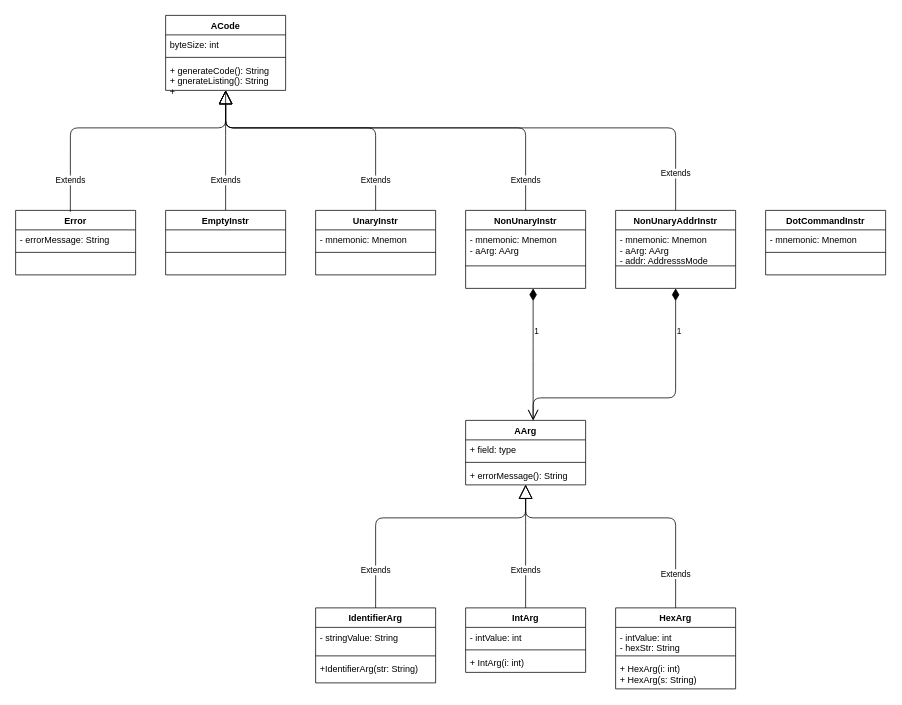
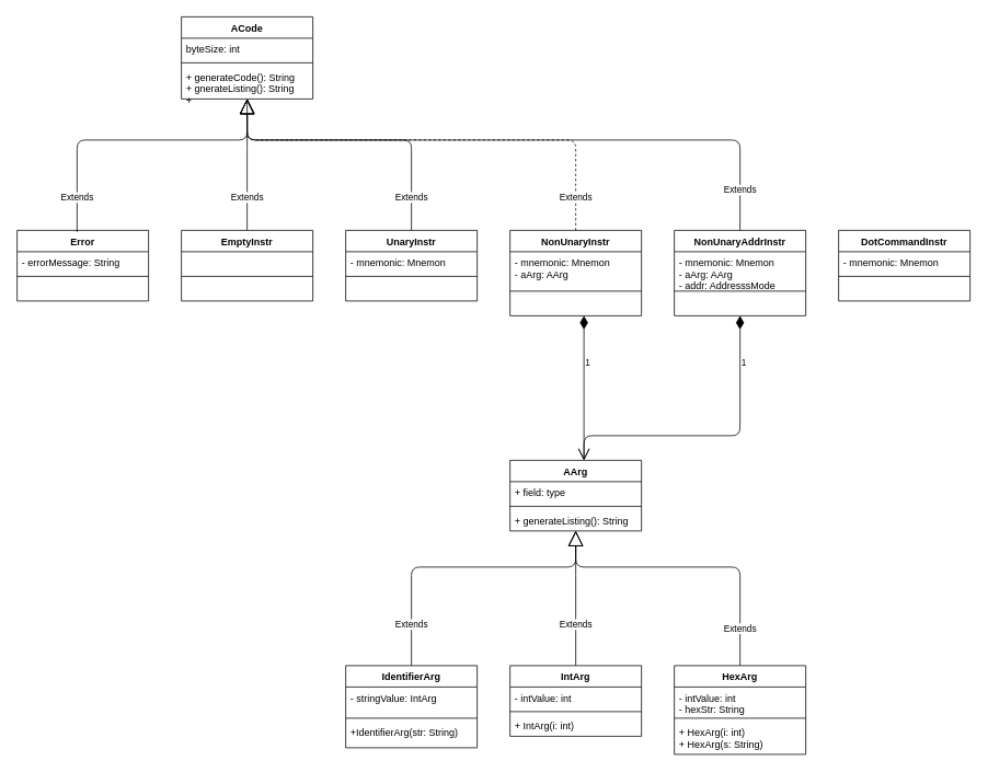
  <mxCell id="0" />
  <mxCell id="1" parent="0" />
  <mxCell id="2" value="ACode" style="swimlane;fontStyle=1;align=center;verticalAlign=top;childLayout=stackLayout;horizontal=1;startSize=26;horizontalStack=0;resizeParent=1;resizeParentMax=0;resizeLast=0;collapsible=1;marginBottom=0;" parent="1" vertex="1"><mxGeometry x="220" y="20" width="160" height="100" as="geometry" /></mxCell>
  <mxCell id="3" value="byteSize: int" style="text;strokeColor=none;fillColor=none;align=left;verticalAlign=top;spacingLeft=4;spacingRight=4;overflow=hidden;rotatable=0;points=[[0,0.5],[1,0.5]];portConstraint=eastwest;" parent="2" vertex="1"><mxGeometry y="26" width="160" height="26" as="geometry" /></mxCell>
  <mxCell id="4" value="" style="line;strokeWidth=1;fillColor=none;align=left;verticalAlign=middle;spacingTop=-1;spacingLeft=3;spacingRight=3;rotatable=0;labelPosition=right;points=[];portConstraint=eastwest;" parent="2" vertex="1"><mxGeometry y="52" width="160" height="8" as="geometry" /></mxCell>
  <mxCell id="5" value="+ generateCode(): String&#10;+ gnerateListing(): String&#10;+" style="text;strokeColor=none;fillColor=none;align=left;verticalAlign=top;spacingLeft=4;spacingRight=4;overflow=hidden;rotatable=0;points=[[0,0.5],[1,0.5]];portConstraint=eastwest;" parent="2" vertex="1"><mxGeometry y="60" width="160" height="40" as="geometry" /></mxCell>
  <mxCell id="6" value="Error" style="swimlane;fontStyle=1;align=center;verticalAlign=top;childLayout=stackLayout;horizontal=1;startSize=26;horizontalStack=0;resizeParent=1;resizeParentMax=0;resizeLast=0;collapsible=1;marginBottom=0;" parent="1" vertex="1"><mxGeometry x="20" y="280" width="160" height="86" as="geometry" /></mxCell>
  <mxCell id="7" value="- errorMessage: String" style="text;strokeColor=none;fillColor=none;align=left;verticalAlign=top;spacingLeft=4;spacingRight=4;overflow=hidden;rotatable=0;points=[[0,0.5],[1,0.5]];portConstraint=eastwest;" parent="6" vertex="1"><mxGeometry y="26" width="160" height="26" as="geometry" /></mxCell>
  <mxCell id="8" value="" style="line;strokeWidth=1;fillColor=none;align=left;verticalAlign=middle;spacingTop=-1;spacingLeft=3;spacingRight=3;rotatable=0;labelPosition=right;points=[];portConstraint=eastwest;" parent="6" vertex="1"><mxGeometry y="52" width="160" height="8" as="geometry" /></mxCell>
  <mxCell id="9" value="  " style="text;strokeColor=none;fillColor=none;align=left;verticalAlign=top;spacingLeft=4;spacingRight=4;overflow=hidden;rotatable=0;points=[[0,0.5],[1,0.5]];portConstraint=eastwest;" parent="6" vertex="1"><mxGeometry y="60" width="160" height="26" as="geometry" /></mxCell>
  <mxCell id="10" value="Extends" style="endArrow=block;endSize=16;endFill=0;html=1;exitX=0.456;exitY=0.023;exitDx=0;exitDy=0;exitPerimeter=0;" parent="1" source="6" target="5" edge="1"><mxGeometry x="-0.772" width="160" relative="1" as="geometry"><mxPoint x="290" y="520" as="sourcePoint" /><mxPoint x="450" y="520" as="targetPoint" /><Array as="points"><mxPoint x="93" y="170" /><mxPoint x="300" y="170" /></Array><mxPoint as="offset" /></mxGeometry></mxCell>
  <mxCell id="11" value="Extends" style="endArrow=open;endSize=16;endFill=0;html=1;exitX=0.5;exitY=0;exitDx=0;exitDy=0;" parent="1" source="12" target="5" edge="1"><mxGeometry x="-0.5" width="160" relative="1" as="geometry"><mxPoint x="380" y="290" as="sourcePoint" /><mxPoint x="310" y="130" as="targetPoint" /><Array as="points"><mxPoint x="300" y="170" /></Array><mxPoint as="offset" /></mxGeometry></mxCell>
  <mxCell id="12" value="EmptyInstr" style="swimlane;fontStyle=1;align=center;verticalAlign=top;childLayout=stackLayout;horizontal=1;startSize=26;horizontalStack=0;resizeParent=1;resizeParentMax=0;resizeLast=0;collapsible=1;marginBottom=0;" parent="1" vertex="1"><mxGeometry x="220" y="280" width="160" height="86" as="geometry" /></mxCell>
  <mxCell id="13" value=" " style="text;strokeColor=none;fillColor=none;align=left;verticalAlign=top;spacingLeft=4;spacingRight=4;overflow=hidden;rotatable=0;points=[[0,0.5],[1,0.5]];portConstraint=eastwest;" parent="12" vertex="1"><mxGeometry y="26" width="160" height="26" as="geometry" /></mxCell>
  <mxCell id="14" value="" style="line;strokeWidth=1;fillColor=none;align=left;verticalAlign=middle;spacingTop=-1;spacingLeft=3;spacingRight=3;rotatable=0;labelPosition=right;points=[];portConstraint=eastwest;" parent="12" vertex="1"><mxGeometry y="52" width="160" height="8" as="geometry" /></mxCell>
  <mxCell id="15" value="  " style="text;strokeColor=none;fillColor=none;align=left;verticalAlign=top;spacingLeft=4;spacingRight=4;overflow=hidden;rotatable=0;points=[[0,0.5],[1,0.5]];portConstraint=eastwest;" parent="12" vertex="1"><mxGeometry y="60" width="160" height="26" as="geometry" /></mxCell>
  <mxCell id="16" value="Extends" style="endArrow=block;endSize=16;endFill=0;html=1;exitX=0.5;exitY=0;exitDx=0;exitDy=0;" parent="1" source="17" target="5" edge="1"><mxGeometry x="-0.778" width="160" relative="1" as="geometry"><mxPoint x="580" y="290" as="sourcePoint" /><mxPoint x="500" y="120" as="targetPoint" /><Array as="points"><mxPoint x="500" y="170" /><mxPoint x="300" y="170" /></Array><mxPoint as="offset" /></mxGeometry></mxCell>
  <mxCell id="17" value="UnaryInstr" style="swimlane;fontStyle=1;align=center;verticalAlign=top;childLayout=stackLayout;horizontal=1;startSize=26;horizontalStack=0;resizeParent=1;resizeParentMax=0;resizeLast=0;collapsible=1;marginBottom=0;" parent="1" vertex="1"><mxGeometry x="420" y="280" width="160" height="86" as="geometry" /></mxCell>
  <mxCell id="18" value="- mnemonic: Mnemon" style="text;strokeColor=none;fillColor=none;align=left;verticalAlign=top;spacingLeft=4;spacingRight=4;overflow=hidden;rotatable=0;points=[[0,0.5],[1,0.5]];portConstraint=eastwest;" parent="17" vertex="1"><mxGeometry y="26" width="160" height="26" as="geometry" /></mxCell>
  <mxCell id="19" value="" style="line;strokeWidth=1;fillColor=none;align=left;verticalAlign=middle;spacingTop=-1;spacingLeft=3;spacingRight=3;rotatable=0;labelPosition=right;points=[];portConstraint=eastwest;" parent="17" vertex="1"><mxGeometry y="52" width="160" height="8" as="geometry" /></mxCell>
  <mxCell id="20" value="  " style="text;strokeColor=none;fillColor=none;align=left;verticalAlign=top;spacingLeft=4;spacingRight=4;overflow=hidden;rotatable=0;points=[[0,0.5],[1,0.5]];portConstraint=eastwest;" parent="17" vertex="1"><mxGeometry y="60" width="160" height="26" as="geometry" /></mxCell>
  <mxCell id="21" value="NonUnaryInstr" style="swimlane;fontStyle=1;align=center;verticalAlign=top;childLayout=stackLayout;horizontal=1;startSize=26;horizontalStack=0;resizeParent=1;resizeParentMax=0;resizeLast=0;collapsible=1;marginBottom=0;" parent="1" vertex="1"><mxGeometry x="620" y="280" width="160" height="104" as="geometry" /></mxCell>
  <mxCell id="22" value="- mnemonic: Mnemon&#10;- aArg: AArg" style="text;strokeColor=none;fillColor=none;align=left;verticalAlign=top;spacingLeft=4;spacingRight=4;overflow=hidden;rotatable=0;points=[[0,0.5],[1,0.5]];portConstraint=eastwest;" parent="21" vertex="1"><mxGeometry y="26" width="160" height="44" as="geometry" /></mxCell>
  <mxCell id="23" value="" style="line;strokeWidth=1;fillColor=none;align=left;verticalAlign=middle;spacingTop=-1;spacingLeft=3;spacingRight=3;rotatable=0;labelPosition=right;points=[];portConstraint=eastwest;" parent="21" vertex="1"><mxGeometry y="70" width="160" height="8" as="geometry" /></mxCell>
  <mxCell id="24" value="  " style="text;strokeColor=none;fillColor=none;align=left;verticalAlign=top;spacingLeft=4;spacingRight=4;overflow=hidden;rotatable=0;points=[[0,0.5],[1,0.5]];portConstraint=eastwest;" parent="21" vertex="1"><mxGeometry y="78" width="160" height="26" as="geometry" /></mxCell>
- <mxCell id="25" value="Extends" style="endArrow=block;endSize=16;endFill=0;html=1;" parent="1" source="21" target="5" edge="1"><mxGeometry x="-0.857" width="160" relative="1" as="geometry"><mxPoint x="510" y="290" as="sourcePoint" /><mxPoint x="310" y="130" as="targetPoint" /><Array as="points"><mxPoint x="700" y="170" /><mxPoint x="300" y="170" /></Array><mxPoint as="offset" /></mxGeometry></mxCell>
+ <mxCell id="25" value="Extends" style="endArrow=block;endSize=16;endFill=0;html=1;dashed=1;" parent="1" source="21" target="5" edge="1"><mxGeometry x="-0.857" width="160" relative="1" as="geometry"><mxPoint x="510" y="290" as="sourcePoint" /><mxPoint x="310" y="130" as="targetPoint" /><Array as="points"><mxPoint x="700" y="170" /><mxPoint x="300" y="170" /></Array><mxPoint as="offset" /></mxGeometry></mxCell>
  <mxCell id="26" value="NonUnaryAddrInstr" style="swimlane;fontStyle=1;align=center;verticalAlign=top;childLayout=stackLayout;horizontal=1;startSize=26;horizontalStack=0;resizeParent=1;resizeParentMax=0;resizeLast=0;collapsible=1;marginBottom=0;" parent="1" vertex="1"><mxGeometry x="820" y="280" width="160" height="104" as="geometry" /></mxCell>
  <mxCell id="27" value="- mnemonic: Mnemon&#10;- aArg: AArg&#10;- addr: AddresssMode" style="text;strokeColor=none;fillColor=none;align=left;verticalAlign=top;spacingLeft=4;spacingRight=4;overflow=hidden;rotatable=0;points=[[0,0.5],[1,0.5]];portConstraint=eastwest;" parent="26" vertex="1"><mxGeometry y="26" width="160" height="44" as="geometry" /></mxCell>
  <mxCell id="28" value="" style="line;strokeWidth=1;fillColor=none;align=left;verticalAlign=middle;spacingTop=-1;spacingLeft=3;spacingRight=3;rotatable=0;labelPosition=right;points=[];portConstraint=eastwest;" parent="26" vertex="1"><mxGeometry y="70" width="160" height="8" as="geometry" /></mxCell>
  <mxCell id="29" value="  " style="text;strokeColor=none;fillColor=none;align=left;verticalAlign=top;spacingLeft=4;spacingRight=4;overflow=hidden;rotatable=0;points=[[0,0.5],[1,0.5]];portConstraint=eastwest;" parent="26" vertex="1"><mxGeometry y="78" width="160" height="26" as="geometry" /></mxCell>
  <mxCell id="30" value="Extends" style="endArrow=block;endSize=16;endFill=0;html=1;" parent="1" source="26" target="5" edge="1"><mxGeometry x="-0.87" width="160" relative="1" as="geometry"><mxPoint x="710" y="290" as="sourcePoint" /><mxPoint x="310" y="130" as="targetPoint" /><Array as="points"><mxPoint x="900" y="170" /><mxPoint x="300" y="170" /></Array><mxPoint as="offset" /></mxGeometry></mxCell>
  <mxCell id="31" value="DotCommandInstr" style="swimlane;fontStyle=1;align=center;verticalAlign=top;childLayout=stackLayout;horizontal=1;startSize=26;horizontalStack=0;resizeParent=1;resizeParentMax=0;resizeLast=0;collapsible=1;marginBottom=0;" parent="1" vertex="1"><mxGeometry x="1020" y="280" width="160" height="86" as="geometry" /></mxCell>
  <mxCell id="32" value="- mnemonic: Mnemon" style="text;strokeColor=none;fillColor=none;align=left;verticalAlign=top;spacingLeft=4;spacingRight=4;overflow=hidden;rotatable=0;points=[[0,0.5],[1,0.5]];portConstraint=eastwest;" parent="31" vertex="1"><mxGeometry y="26" width="160" height="26" as="geometry" /></mxCell>
  <mxCell id="33" value="" style="line;strokeWidth=1;fillColor=none;align=left;verticalAlign=middle;spacingTop=-1;spacingLeft=3;spacingRight=3;rotatable=0;labelPosition=right;points=[];portConstraint=eastwest;" parent="31" vertex="1"><mxGeometry y="52" width="160" height="8" as="geometry" /></mxCell>
  <mxCell id="34" value="  " style="text;strokeColor=none;fillColor=none;align=left;verticalAlign=top;spacingLeft=4;spacingRight=4;overflow=hidden;rotatable=0;points=[[0,0.5],[1,0.5]];portConstraint=eastwest;" parent="31" vertex="1"><mxGeometry y="60" width="160" height="26" as="geometry" /></mxCell>
  <mxCell id="35" value="AArg" style="swimlane;fontStyle=1;align=center;verticalAlign=top;childLayout=stackLayout;horizontal=1;startSize=26;horizontalStack=0;resizeParent=1;resizeParentMax=0;resizeLast=0;collapsible=1;marginBottom=0;" parent="1" vertex="1"><mxGeometry x="620" y="560" width="160" height="86" as="geometry" /></mxCell>
  <mxCell id="36" value="+ field: type" style="text;strokeColor=none;fillColor=none;align=left;verticalAlign=top;spacingLeft=4;spacingRight=4;overflow=hidden;rotatable=0;points=[[0,0.5],[1,0.5]];portConstraint=eastwest;" parent="35" vertex="1"><mxGeometry y="26" width="160" height="26" as="geometry" /></mxCell>
  <mxCell id="37" value="" style="line;strokeWidth=1;fillColor=none;align=left;verticalAlign=middle;spacingTop=-1;spacingLeft=3;spacingRight=3;rotatable=0;labelPosition=right;points=[];portConstraint=eastwest;" parent="35" vertex="1"><mxGeometry y="52" width="160" height="8" as="geometry" /></mxCell>
- <mxCell id="38" value="+ errorMessage(): String" style="text;strokeColor=none;fillColor=none;align=left;verticalAlign=top;spacingLeft=4;spacingRight=4;overflow=hidden;rotatable=0;points=[[0,0.5],[1,0.5]];portConstraint=eastwest;" parent="35" vertex="1"><mxGeometry y="60" width="160" height="26" as="geometry" /></mxCell>
+ <mxCell id="38" value="+ generateListing(): String" style="text;strokeColor=none;fillColor=none;align=left;verticalAlign=top;spacingLeft=4;spacingRight=4;overflow=hidden;rotatable=0;points=[[0,0.5],[1,0.5]];portConstraint=eastwest;" parent="35" vertex="1"><mxGeometry y="60" width="160" height="26" as="geometry" /></mxCell>
  <mxCell id="39" value="1" style="endArrow=open;html=1;endSize=12;startArrow=diamondThin;startSize=14;startFill=1;edgeStyle=orthogonalEdgeStyle;align=left;verticalAlign=bottom;" parent="1" source="24" target="35" edge="1"><mxGeometry x="-0.25" relative="1" as="geometry"><mxPoint x="670" y="460" as="sourcePoint" /><mxPoint x="850" y="560" as="targetPoint" /><Array as="points"><mxPoint x="710" y="470" /><mxPoint x="710" y="470" /></Array><mxPoint as="offset" /></mxGeometry></mxCell>
  <mxCell id="40" value="IdentifierArg" style="swimlane;fontStyle=1;align=center;verticalAlign=top;childLayout=stackLayout;horizontal=1;startSize=26;horizontalStack=0;resizeParent=1;resizeParentMax=0;resizeLast=0;collapsible=1;marginBottom=0;" parent="1" vertex="1"><mxGeometry x="420" y="810" width="160" height="100" as="geometry" /></mxCell>
- <mxCell id="41" value="- stringValue: String" style="text;strokeColor=none;fillColor=none;align=left;verticalAlign=top;spacingLeft=4;spacingRight=4;overflow=hidden;rotatable=0;points=[[0,0.5],[1,0.5]];portConstraint=eastwest;" parent="40" vertex="1"><mxGeometry y="26" width="160" height="34" as="geometry" /></mxCell>
+ <mxCell id="41" value="- stringValue: IntArg" style="text;strokeColor=none;fillColor=none;align=left;verticalAlign=top;spacingLeft=4;spacingRight=4;overflow=hidden;rotatable=0;points=[[0,0.5],[1,0.5]];portConstraint=eastwest;" parent="40" vertex="1"><mxGeometry y="26" width="160" height="34" as="geometry" /></mxCell>
  <mxCell id="42" value="" style="line;strokeWidth=1;fillColor=none;align=left;verticalAlign=middle;spacingTop=-1;spacingLeft=3;spacingRight=3;rotatable=0;labelPosition=right;points=[];portConstraint=eastwest;" parent="40" vertex="1"><mxGeometry y="60" width="160" height="8" as="geometry" /></mxCell>
  <mxCell id="43" value="+IdentifierArg(str: String)" style="text;strokeColor=none;fillColor=none;align=left;verticalAlign=top;spacingLeft=4;spacingRight=4;overflow=hidden;rotatable=0;points=[[0,0.5],[1,0.5]];portConstraint=eastwest;" parent="40" vertex="1"><mxGeometry y="68" width="160" height="32" as="geometry" /></mxCell>
  <mxCell id="44" value="Extends" style="endArrow=block;endSize=16;endFill=0;html=1;" parent="1" source="40" target="38" edge="1"><mxGeometry x="-0.725" width="160" relative="1" as="geometry"><mxPoint x="570" y="770" as="sourcePoint" /><mxPoint x="750" y="680" as="targetPoint" /><Array as="points"><mxPoint x="500" y="760" /><mxPoint x="500" y="690" /><mxPoint x="700" y="690" /></Array><mxPoint as="offset" /></mxGeometry></mxCell>
  <mxCell id="45" value="IntArg" style="swimlane;fontStyle=1;align=center;verticalAlign=top;childLayout=stackLayout;horizontal=1;startSize=26;horizontalStack=0;resizeParent=1;resizeParentMax=0;resizeLast=0;collapsible=1;marginBottom=0;" parent="1" vertex="1"><mxGeometry x="620" y="810" width="160" height="86" as="geometry" /></mxCell>
  <mxCell id="46" value="- intValue: int        " style="text;strokeColor=none;fillColor=none;align=left;verticalAlign=top;spacingLeft=4;spacingRight=4;overflow=hidden;rotatable=0;points=[[0,0.5],[1,0.5]];portConstraint=eastwest;" parent="45" vertex="1"><mxGeometry y="26" width="160" height="26" as="geometry" /></mxCell>
  <mxCell id="47" value="" style="line;strokeWidth=1;fillColor=none;align=left;verticalAlign=middle;spacingTop=-1;spacingLeft=3;spacingRight=3;rotatable=0;labelPosition=right;points=[];portConstraint=eastwest;" parent="45" vertex="1"><mxGeometry y="52" width="160" height="8" as="geometry" /></mxCell>
  <mxCell id="48" value="+ IntArg(i: int)" style="text;strokeColor=none;fillColor=none;align=left;verticalAlign=top;spacingLeft=4;spacingRight=4;overflow=hidden;rotatable=0;points=[[0,0.5],[1,0.5]];portConstraint=eastwest;" parent="45" vertex="1"><mxGeometry y="60" width="160" height="26" as="geometry" /></mxCell>
  <mxCell id="49" value="Extends" style="endArrow=block;endSize=16;endFill=0;html=1;" parent="1" source="45" target="38" edge="1"><mxGeometry x="-0.39" width="160" relative="1" as="geometry"><mxPoint x="510" y="820" as="sourcePoint" /><mxPoint x="720" y="686" as="targetPoint" /><Array as="points"><mxPoint x="700" y="690" /></Array><mxPoint as="offset" /></mxGeometry></mxCell>
  <mxCell id="50" value="1" style="endArrow=open;html=1;endSize=12;startArrow=diamondThin;startSize=14;startFill=1;edgeStyle=orthogonalEdgeStyle;align=left;verticalAlign=bottom;" parent="1" source="29" target="35" edge="1"><mxGeometry x="-0.639" relative="1" as="geometry"><mxPoint x="710" y="394" as="sourcePoint" /><mxPoint x="710" y="600" as="targetPoint" /><Array as="points"><mxPoint x="900" y="530" /><mxPoint x="710" y="530" /></Array><mxPoint as="offset" /></mxGeometry></mxCell>
  <mxCell id="51" value="HexArg" style="swimlane;fontStyle=1;align=center;verticalAlign=top;childLayout=stackLayout;horizontal=1;startSize=26;horizontalStack=0;resizeParent=1;resizeParentMax=0;resizeLast=0;collapsible=1;marginBottom=0;" parent="1" vertex="1"><mxGeometry x="820" y="810" width="160" height="108" as="geometry" /></mxCell>
  <mxCell id="52" value="- intValue: int        &#10;- hexStr: String" style="text;strokeColor=none;fillColor=none;align=left;verticalAlign=top;spacingLeft=4;spacingRight=4;overflow=hidden;rotatable=0;points=[[0,0.5],[1,0.5]];portConstraint=eastwest;" parent="51" vertex="1"><mxGeometry y="26" width="160" height="34" as="geometry" /></mxCell>
  <mxCell id="53" value="" style="line;strokeWidth=1;fillColor=none;align=left;verticalAlign=middle;spacingTop=-1;spacingLeft=3;spacingRight=3;rotatable=0;labelPosition=right;points=[];portConstraint=eastwest;" parent="51" vertex="1"><mxGeometry y="60" width="160" height="8" as="geometry" /></mxCell>
  <mxCell id="54" value="+ HexArg(i: int) &#10;+ HexArg(s: String)" style="text;strokeColor=none;fillColor=none;align=left;verticalAlign=top;spacingLeft=4;spacingRight=4;overflow=hidden;rotatable=0;points=[[0,0.5],[1,0.5]];portConstraint=eastwest;" parent="51" vertex="1"><mxGeometry y="68" width="160" height="40" as="geometry" /></mxCell>
  <mxCell id="55" value="Extends" style="endArrow=block;endSize=16;endFill=0;html=1;" parent="1" source="51" target="38" edge="1"><mxGeometry x="-0.752" width="160" relative="1" as="geometry"><mxPoint x="1020" y="804" as="sourcePoint" /><mxPoint x="900.388" y="640" as="targetPoint" /><Array as="points"><mxPoint x="900" y="690" /><mxPoint x="700" y="690" /></Array><mxPoint as="offset" /></mxGeometry></mxCell>
